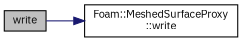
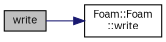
  digraph {
    rankdir=LR
    fontname="IBM Plex Sans"
    node [color=black fontname="IBM Plex Sans" fontsize=10 shape=record]
    n1 [fillcolor=grey75 fontcolor=black height=0.2 label=write style=filled width=0.4]
-   n2 [height=0.2 label="Foam::MeshedSurfaceProxy\l::write" width=0.4]
+   n2 [height=0.2 label="Foam::Foam\l::write" width=0.4]
    n1 -> n2 [color=midnightblue fontname="IBM Plex Sans" fontsize=10 labelfontname=FreeSans labelfontsize=10 style=solid]
  }
